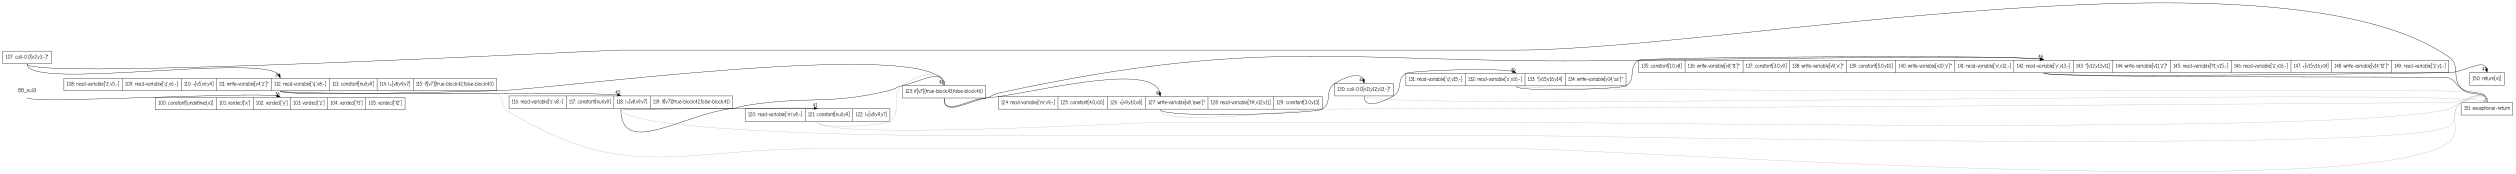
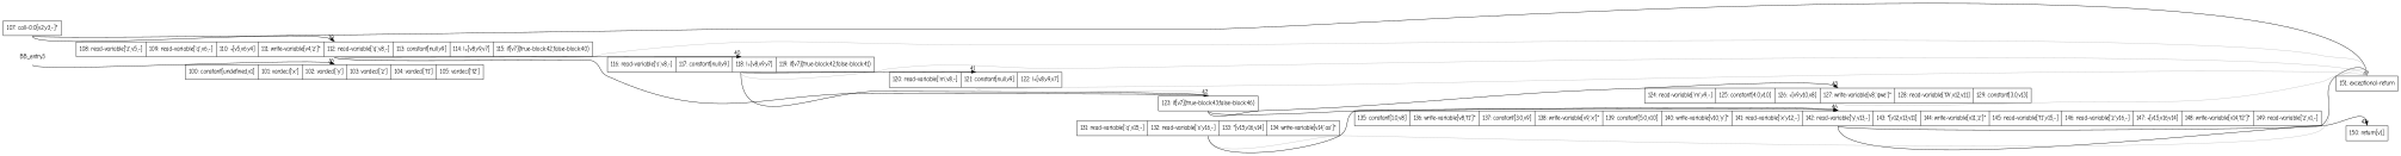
  digraph {
    fontname="Comic Neue"
    rankdir=LR
    node [fontname="Comic Neue" shape=record]
    edge [fontname="Comic Neue" headport=n tailport=s]
-   BB_entry3 [shape=none label=BB_null3]
+   BB_entry3 [shape=none]
    n2 [label="{100: constant[undefined,v1]|101: vardecl['x']|102: vardecl['y']|103: vardecl['z']|104: vardecl['t1']|105: vardecl['t2']}"]
    n3 [label="{107: call-0:0[v2,v3,-]*}"]
    n4 [label="{151: exceptional-return}"]
    n5 [label="{108: read-variable['z',v5,-]|109: read-variable['q',v6,-]|110: +[v5,v6,v4]|111: write-variable[v4,'z']*|112: read-variable['q',v8,-]|113: constant[null,v9]|114: !=[v8,v9,v7]|115: if[v7](true-block:42,false-block:40)}"]
    n6 [label="{123: if[v7](true-block:43,false-block:46)}"]
    n7 [label="{116: read-variable['s',v8,-]|117: constant[null,v9]|118: !=[v8,v9,v7]|119: if[v7](true-block:42,false-block:41)}"]
    n8 [label="{124: read-variable['m',v9,-]|125: constant[4.0,v10]|126: +[v9,v10,v8]|127: write-variable[v8,'qwe']*|128: read-variable['fA',v12,v11]|129: constant[3.0,v13]}"]
    n9 [label="{135: constant[1.0,v8]|136: write-variable[v8,'t1']*|137: constant[3.0,v9]|138: write-variable[v9,'x']*|139: constant[5.0,v10]|140: write-variable[v10,'y']*|141: read-variable['x',v12,-]|142: read-variable['y',v13,-]|143: *[v12,v13,v11]|144: write-variable[v11,'z']*|145: read-variable['t1',v15,-]|146: read-variable['z',v16,-]|147: +[v15,v16,v14]|148: write-variable[v14,'t2']*|149: read-variable['z',v1,-]}"]
    n10 [label="{120: read-variable['m',v8,-]|121: constant[null,v9]|122: !=[v8,v9,v7]}"]
-   n11 [label="{130: call-0:0[v11,v12,v13,-]*}"]
    n12 [label="{150: return[v1]}"]
    n13 [label="{131: read-variable['q',v15,-]|132: read-variable['s',v16,-]|133: *[v15,v16,v14]|134: write-variable[v14,'as']*}"]
    BB_entry3 -> n2 [headlabel="    36"]
    n3 -> n4 [color=black]
    n3 -> n5 [headlabel="      39"]
    n5 -> n4 [color=gray]
    n5 -> n6 [headlabel="      42"]
    n5 -> n7 [headlabel="      40"]
    n6 -> n8 [headlabel="      43"]
    n6 -> n9 [headlabel="      46"]
    n7 -> n4 [color=gray]
    n7 -> n6
    n7 -> n10 [headlabel="      41"]
    n8 -> n4 [color=gray]
-   n8 -> n11 [headlabel="      44"]
    n9 -> n4 [color=black]
    n9 -> n12 [headlabel="      47"]
    n10 -> n4 [color=gray]
    n10 -> n6 [color=gray]
-   n11 -> n4 [color=gray]
-   n11 -> n13 [headlabel="      45"]
    n13 -> n4 [color=gray]
    n13 -> n9
  }
